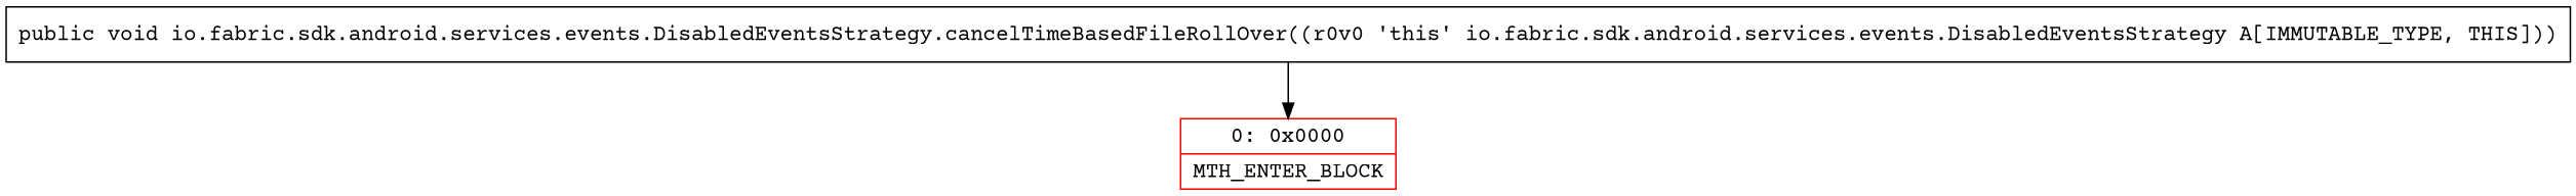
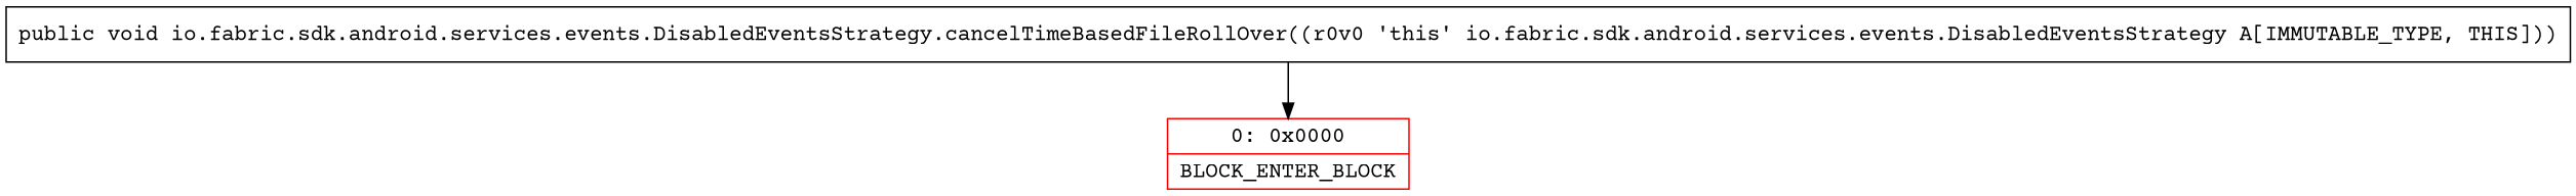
  digraph {
    fontname="Courier Prime"
    node [shape=record fontname="Courier Prime"]
-   n1 [color=red label="{0\:\ 0x0000|MTH_ENTER_BLOCK\l}"]
+   n1 [color=red label="{0\:\ 0x0000|BLOCK_ENTER_BLOCK\l}"]
    n2 [label="{public void io.fabric.sdk.android.services.events.DisabledEventsStrategy.cancelTimeBasedFileRollOver((r0v0 'this' io.fabric.sdk.android.services.events.DisabledEventsStrategy A[IMMUTABLE_TYPE, THIS])) }"]
    subgraph cluster_1 {
      label="R(0)"
    }
    n2 -> n1 [fontname="Courier Prime"]
  }
